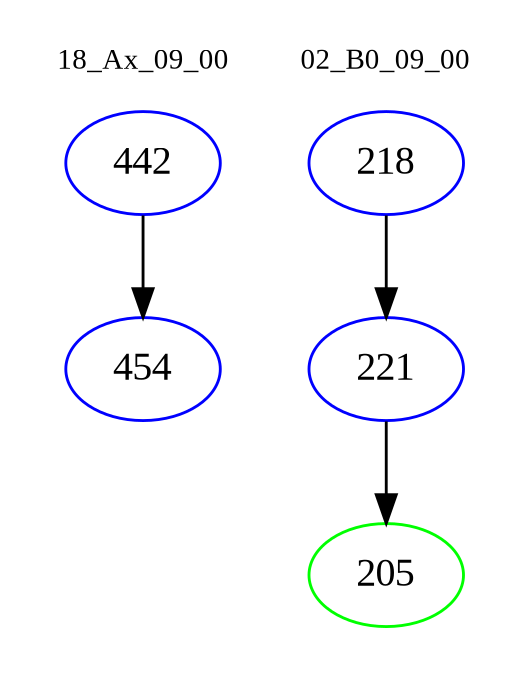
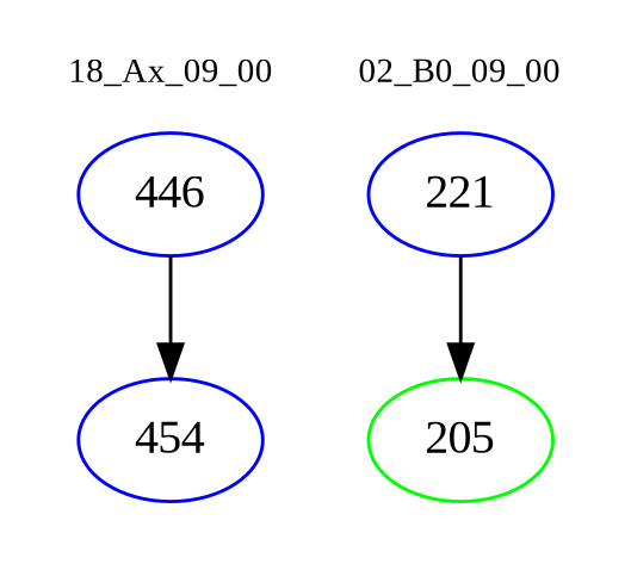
  digraph {
    fontname="Liberation Serif"
    node [color=blue fontname="Liberation Serif"]
    edge [color=black fontname="Liberation Serif"]
-   n1 [label=442]
+   n1 [label=446]
    n2 [label=454]
-   n3 [label=218]
    n4 [color=green label=205]
    n5 [label=221]
    subgraph cluster_1 {
      color=white
      fontsize=10
      label="18_Ax_09_00"
      n1
      n2
    }
    subgraph cluster_2 {
      color=white
      fontsize=10
      label="02_B0_09_00"
-     n3
      n4
      n5
    }
    n1 -> n2
-   n3 -> n5
    n5 -> n4
  }
